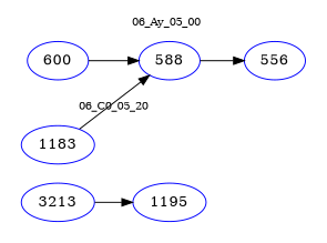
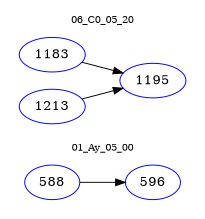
  digraph {
    rankdir=LR
    node [color=blue]
    edge [color=black]
-   n1 [label=600]
    n2 [label=588]
-   n3 [label=556]
+   n3 [label=596]
    n4 [label=1183]
    n5 [label=1195]
-   n6 [label=3213]
+   n6 [label=1213]
    subgraph cluster_1 {
      color=white
      fontsize=10
-     label="06_Ay_05_00"
-     n1
+     label="01_Ay_05_00"
      n2
      n3
    }
    subgraph cluster_2 {
      color=white
      fontsize=10
      label="06_C0_05_20"
      n4
      n5
      n6
    }
-   n1 -> n2
    n2 -> n3
-   n4 -> n2
+   n4 -> n5
    n6 -> n5
  }
